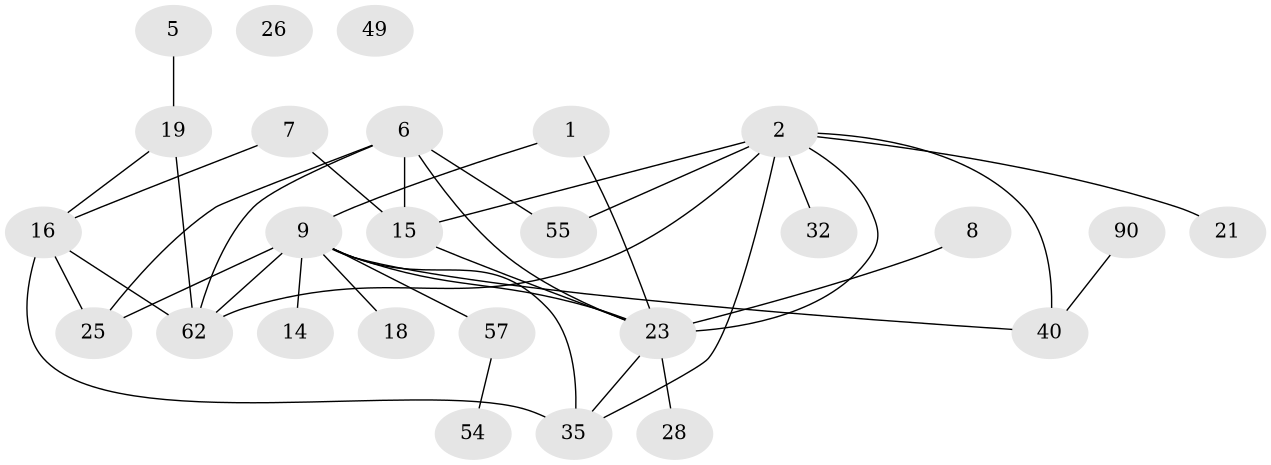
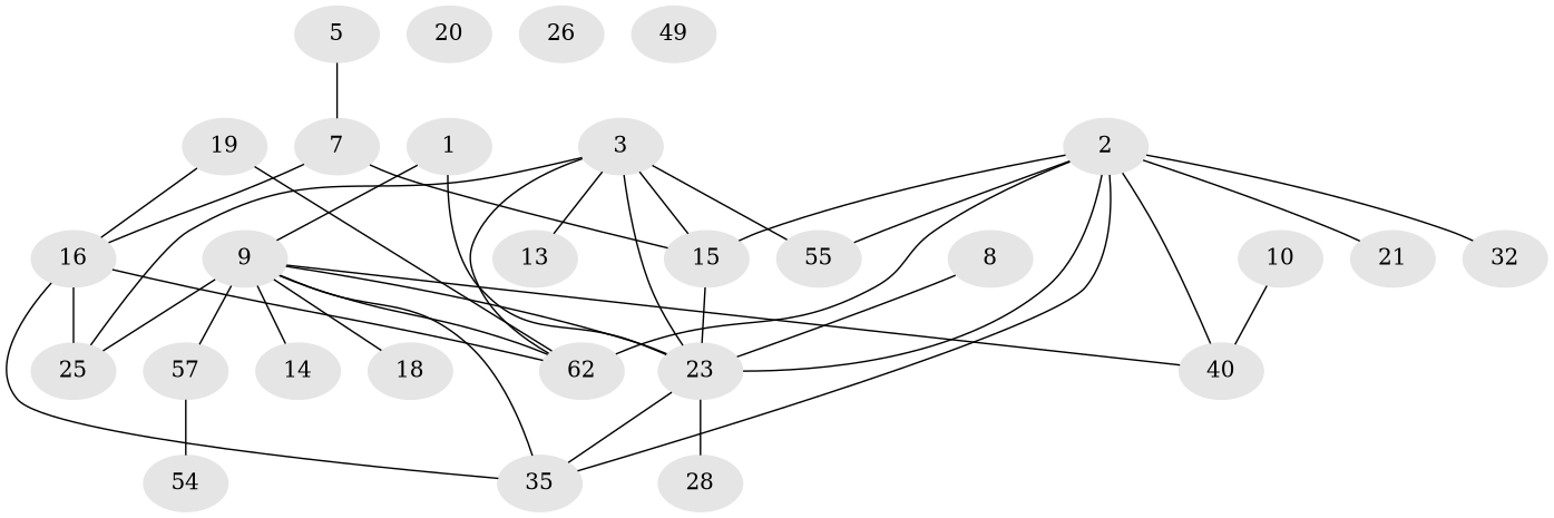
  graph {
    node [color=gray90 style=filled]
    1 [super="+61"]
    9 [super="+45+36+11"]
    23 [super="+48+24"]
    7 [super="+27"]
    16 [super="+34+30"]
    15 [super="+22"]
    35 [super="+59"]
    40
    62 [super="+63"]
    25 [super="+42"]
    14
    18 [super="+46"]
    57
    28
    2 [super="+51+41"]
    n16 [label=21]
    32 [super="+64"]
    55
-   6 [super="+65+33+47+50"]
+   6 [super="+65+33+47+50" label=3]
+   13
    5
    8 [super="+17"]
    54
-   10 [super="+37" label=90]
+   10 [super="+37"]
    19
+   20
    26 [super="+58"]
    n28 [label=49]
    1 -- 9
    1 -- 23
    9 -- 23
    9 -- 35 [weight=2]
    9 -- 40
    9 -- 62
    9 -- 25 [weight=2]
    9 -- 14
    9 -- 18
    9 -- 57
    23 -- 35 [weight=2]
    23 -- 28 [weight=2]
    7 -- 16
    7 -- 15
    16 -- 35
    16 -- 62
    16 -- 25 [weight=2]
    15 -- 23
    57 -- 54
    2 -- 23
    2 -- 15
    2 -- 35
    2 -- 40
    2 -- 62
    2 -- n16
    2 -- 32
    2 -- 55
    6 -- 23
    6 -- 15 [weight=2]
    6 -- 62
    6 -- 25
    6 -- 55
-   5 -- 19
+   6 -- 13
+   5 -- 7
    8 -- 23 [weight=3]
    10 -- 40
    19 -- 16
    19 -- 62 [weight=2]
  }
